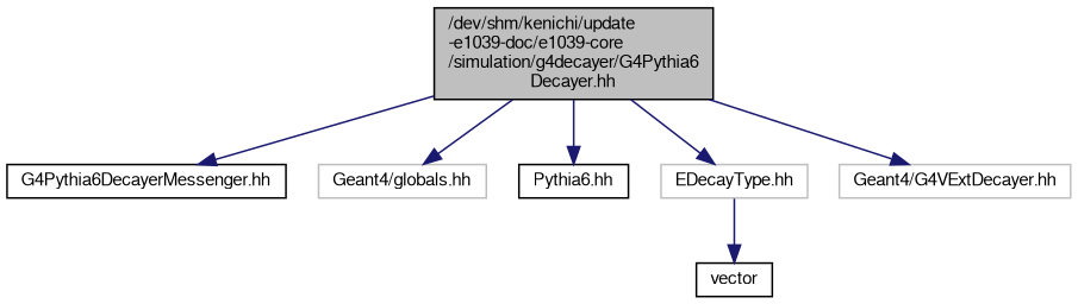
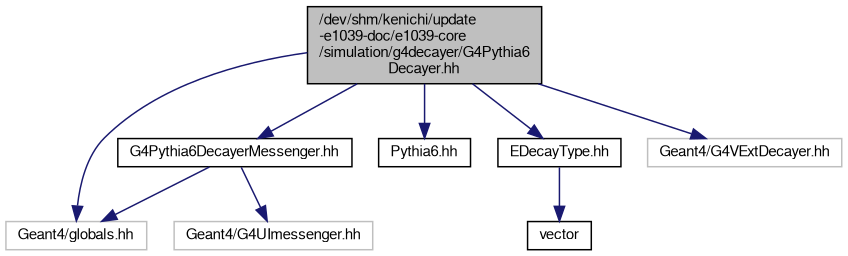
  digraph {
    node [color=black fontname=FreeSans fontsize=10 shape=record]
    edge [color=midnightblue fontname=FreeSans fontsize=10 labelfontname=FreeSans labelfontsize=10 style=solid]
    n1 [fillcolor=grey75 fontcolor=black height=0.2 label="/dev/shm/kenichi/update\l-e1039-doc/e1039-core\l/simulation/g4decayer/G4Pythia6\lDecayer.hh" style=filled width=0.4]
    n2 [height=0.2 label="G4Pythia6DecayerMessenger.hh" width=0.4]
    n3 [color=grey75 height=0.2 label="Geant4/globals.hh" width=0.4]
    n4 [height=0.2 label="Pythia6.hh" width=0.4]
-   n5 [color=grey75 height=0.2 label="EDecayType.hh" width=0.4]
+   n5 [height=0.2 label="EDecayType.hh" width=0.4]
    n6 [color=grey75 height=0.2 label="Geant4/G4VExtDecayer.hh" width=0.4]
+   n7 [color=grey75 height=0.2 label="Geant4/G4UImessenger.hh" width=0.4]
    n8 [height=0.2 label=vector width=0.4]
    n1 -> n2
    n1 -> n3
    n1 -> n4
    n1 -> n5
    n1 -> n6
+   n2 -> n3
+   n2 -> n7
    n5 -> n8
  }
